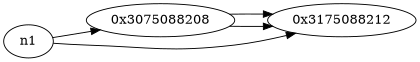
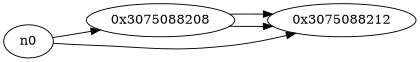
  digraph {
    rankdir=LR
    n1 [label="0x3075088208"]
-   n2 [label="0x3175088212"]
-   n0 [label=n1]
+   n2 [label="0x3075088212"]
+   n0
    n1 -> n2
    n1 -> n2
    n0 -> n1
    n0 -> n2
  }
